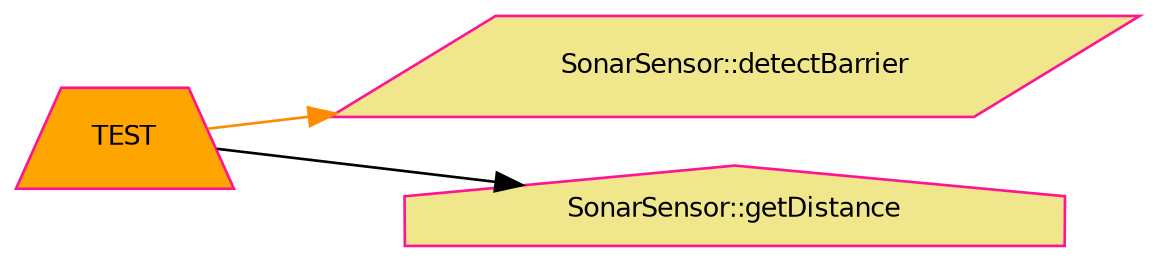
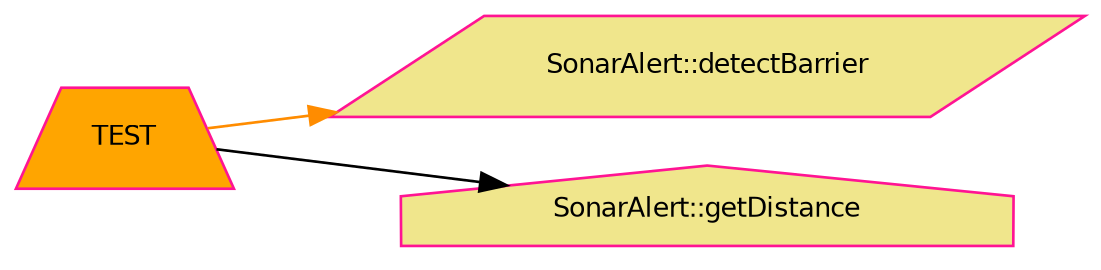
  digraph {
    rankdir=LR
    node [color=deeppink fillcolor=khaki fontname=Helvetica fontsize=10 style=filled]
    edge [fontname=Helvetica fontsize=10 labelfontname=Helvetica labelfontsize=10 style=solid]
    n1 [fillcolor=orange fontcolor=black height=0.2 label=TEST shape=trapezium width=0.4]
-   n2 [height=0.2 label="SonarSensor::detectBarrier" shape=parallelogram width=0.4]
-   n3 [height=0.2 label="SonarSensor::getDistance" shape=house width=0.4]
+   n2 [height=0.2 label="SonarAlert::detectBarrier" shape=parallelogram width=0.4]
+   n3 [height=0.2 label="SonarAlert::getDistance" shape=house width=0.4]
    n1 -> n2 [color=darkorange]
    n1 -> n3 [color=black]
  }
